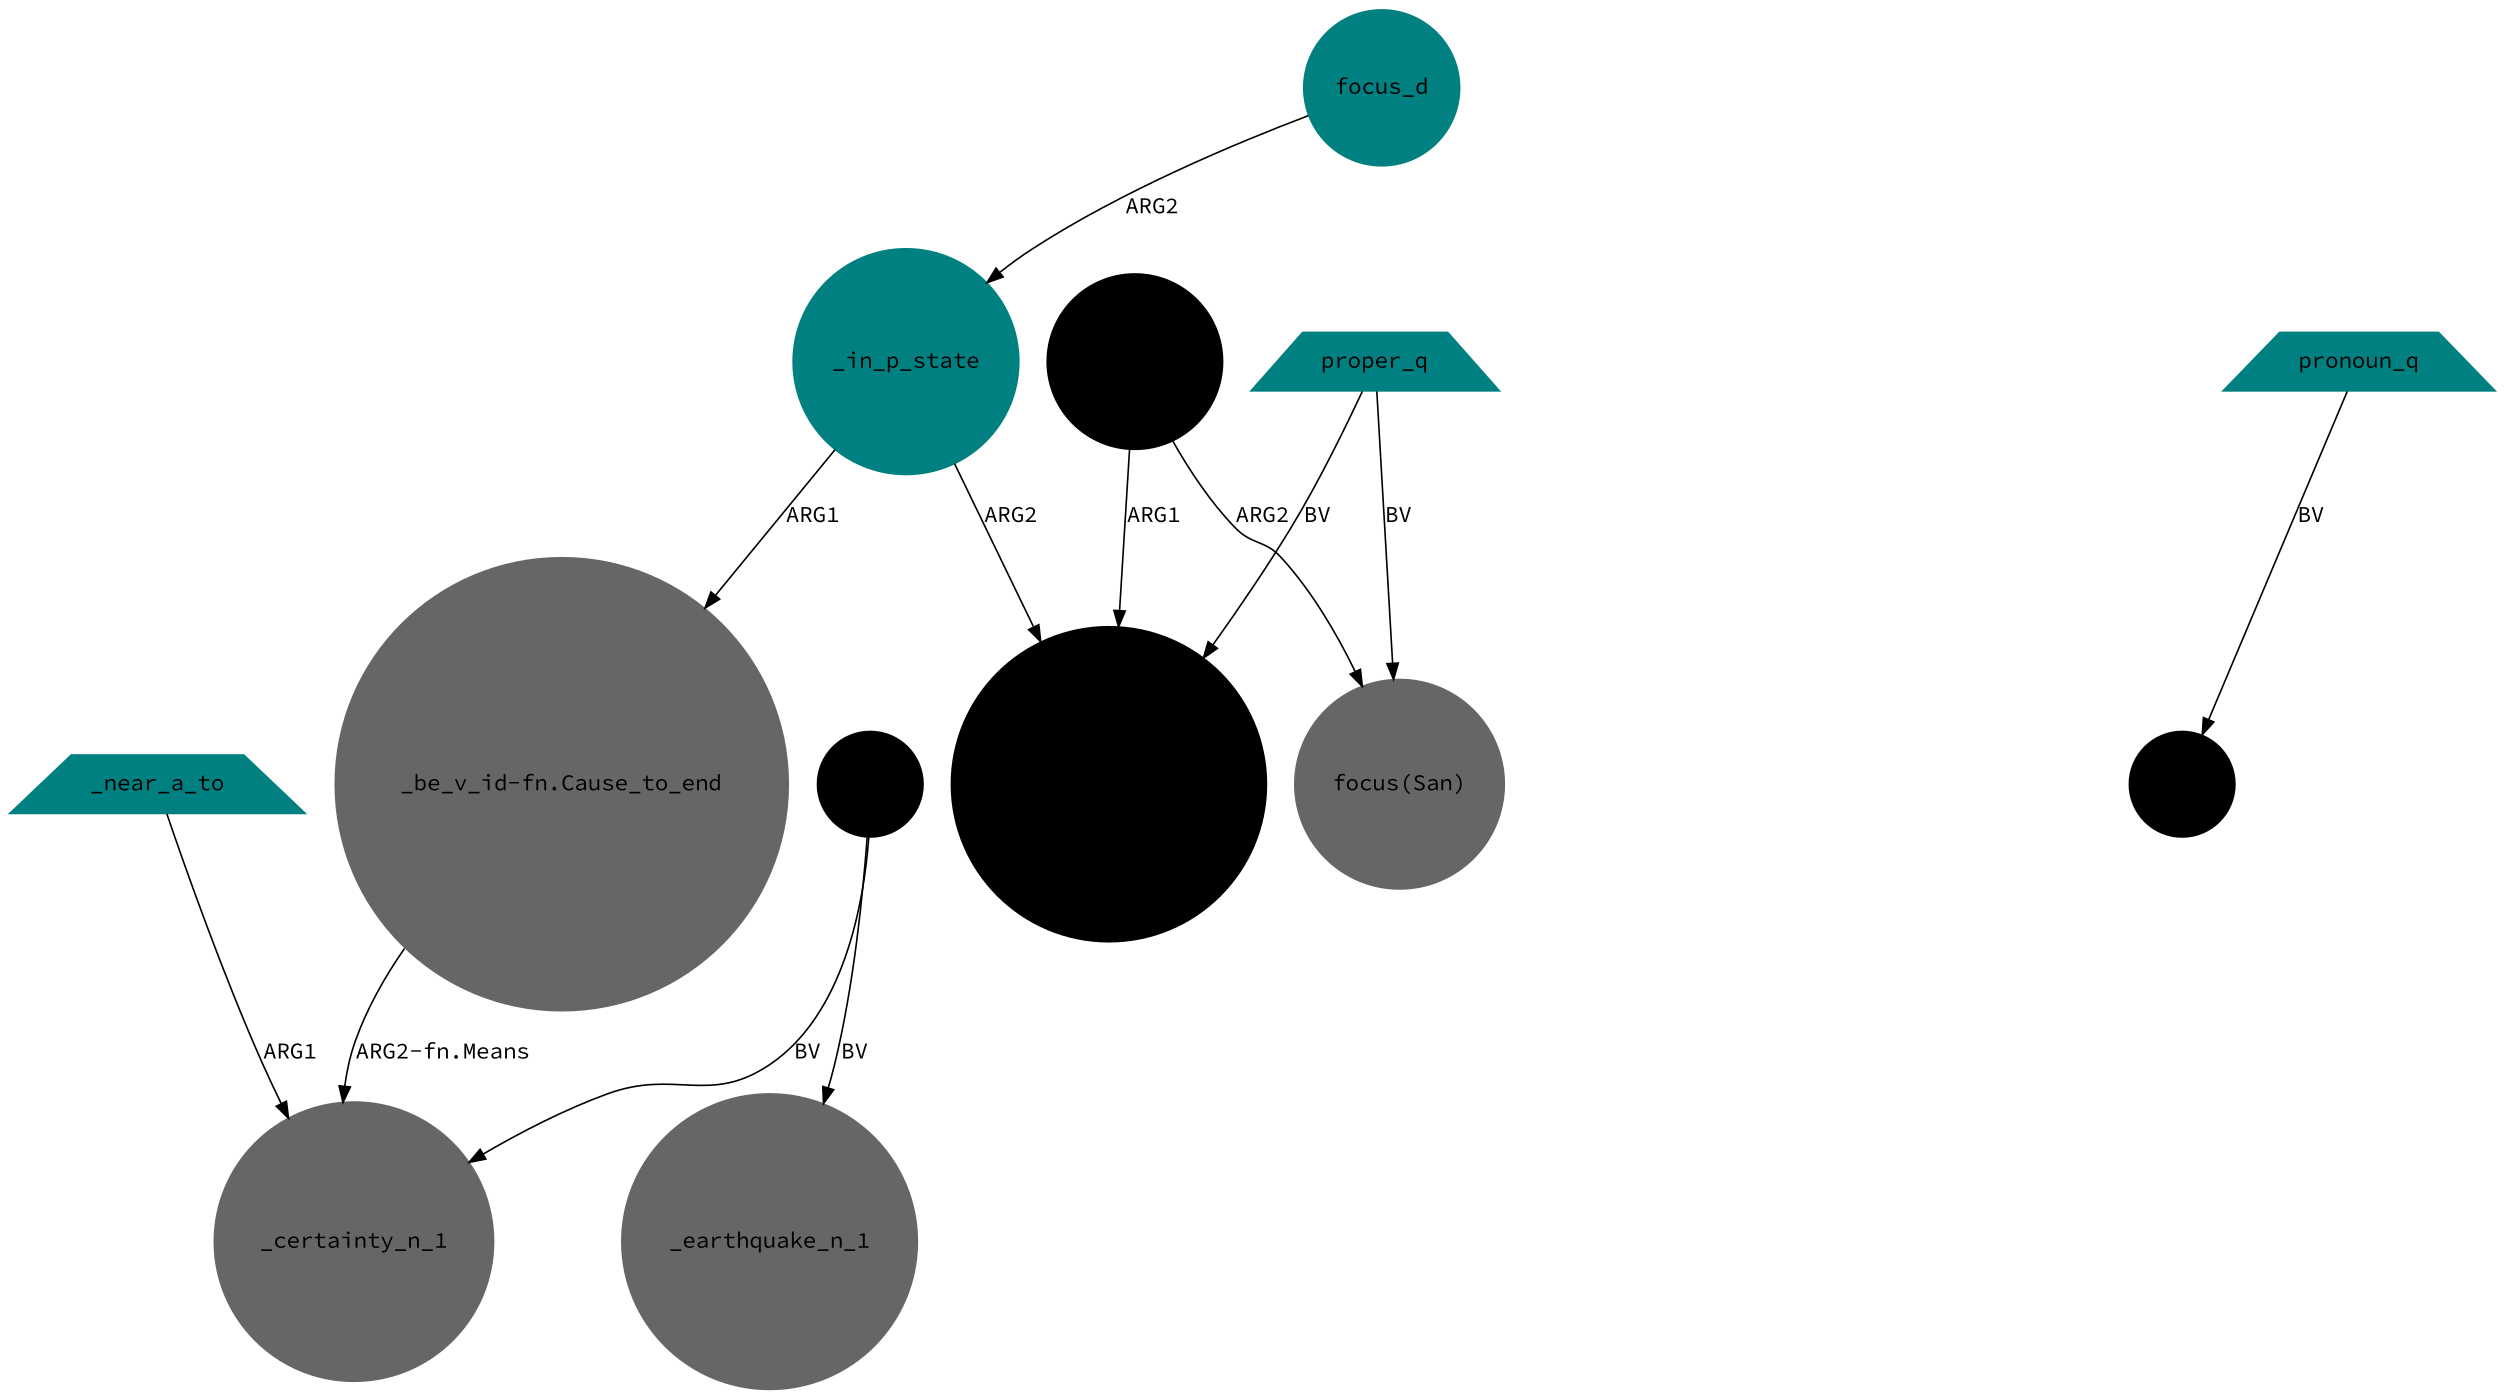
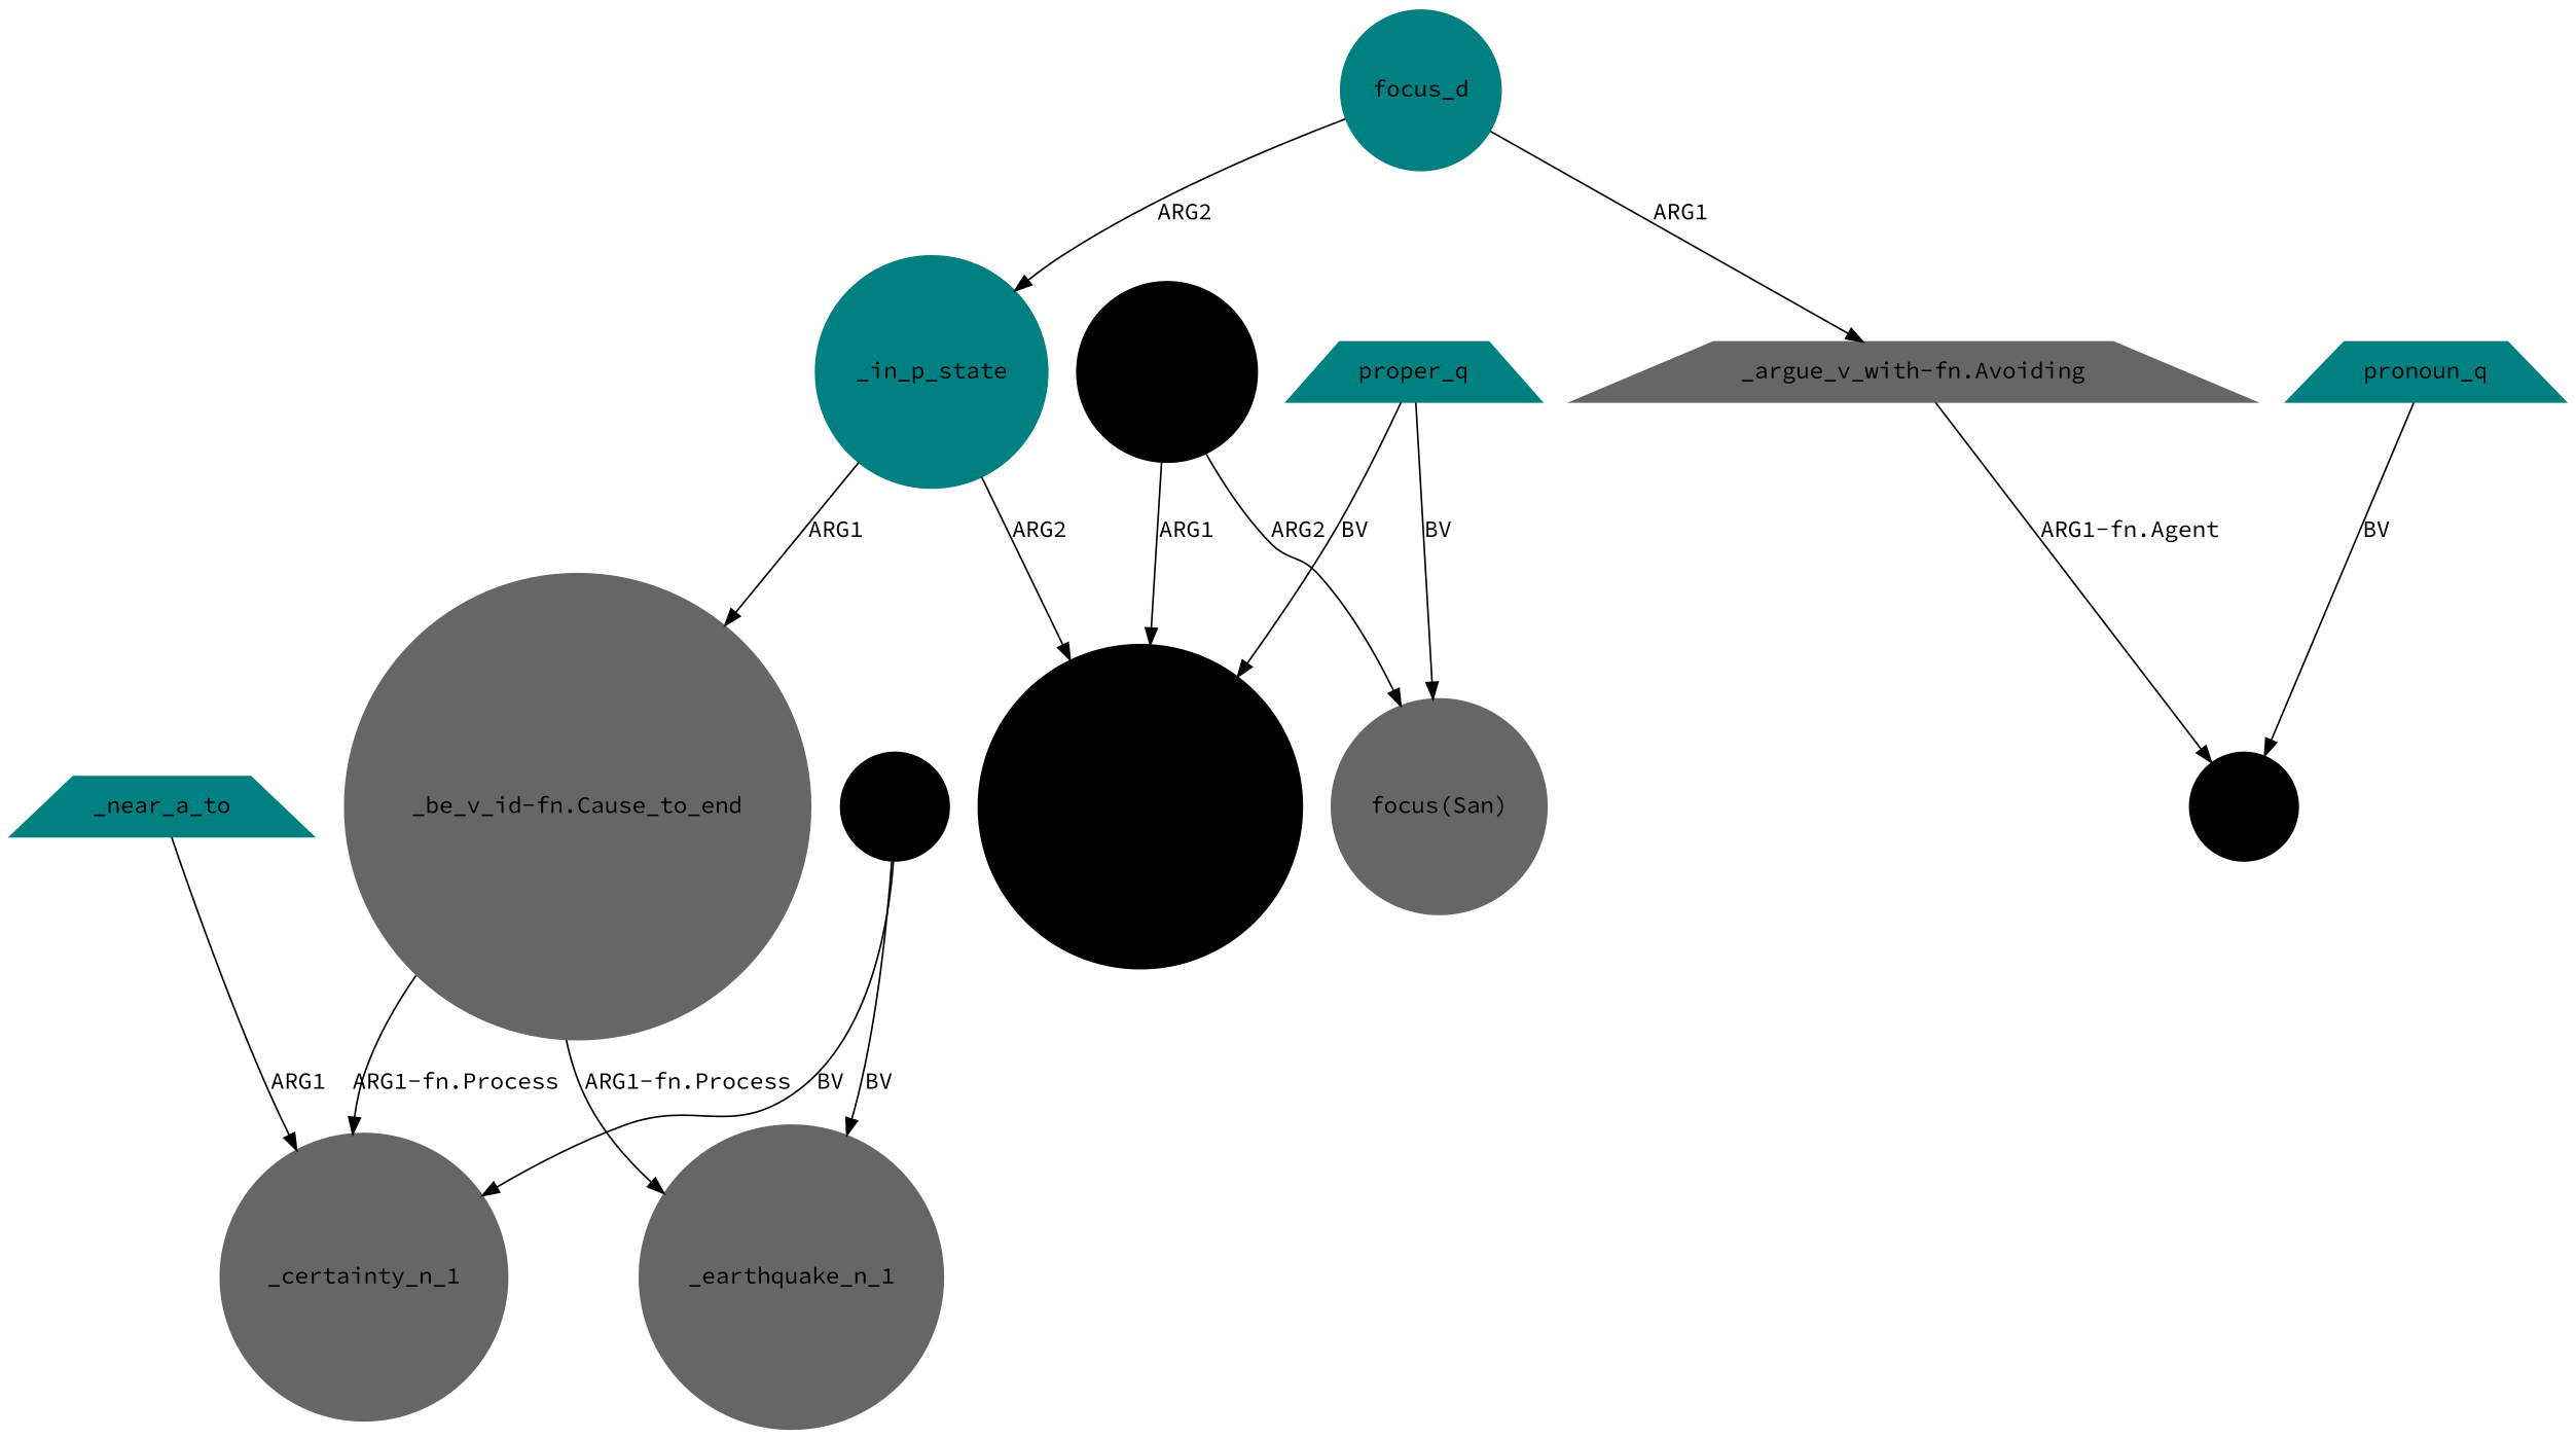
  digraph {
    fontname="Source Code Pro"
    node [color=teal fontname="Source Code Pro" shape=circle style=filled]
    edge [fontname="Source Code Pro"]
    _near_a_to [shape=trapezium]
    _certainty_n_1 [color=gray40]
    proper_q [shape=trapezium]
    n4 [color=gray40 label="focus(San)"]
    "named(Francisco)" [color=black]
    _a_q [color=black]
    _earthquake_n_1 [color=gray40]
    focus_d
    _in_p_state
+   "_argue_v_with-fn.Avoiding" [color=gray40 shape=trapezium]
    "_be_v_id-fn.Cause_to_end" [color=gray40]
    pron [color=black]
    compound [color=black]
    pronoun_q [shape=trapezium]
    _near_a_to -> _certainty_n_1 [label=ARG1]
    proper_q -> n4 [label=BV]
    proper_q -> "named(Francisco)" [label=BV]
    _a_q -> _certainty_n_1 [label=BV]
    _a_q -> _earthquake_n_1 [label=BV]
    focus_d -> _in_p_state [label=ARG2]
+   focus_d -> "_argue_v_with-fn.Avoiding" [label=ARG1]
    _in_p_state -> "named(Francisco)" [label=ARG2]
    _in_p_state -> "_be_v_id-fn.Cause_to_end" [label=ARG1]
-   "_be_v_id-fn.Cause_to_end" -> _certainty_n_1 [label="ARG2-fn.Means"]
+   "_argue_v_with-fn.Avoiding" -> pron [label="ARG1-fn.Agent"]
+   "_be_v_id-fn.Cause_to_end" -> _certainty_n_1 [label="ARG1-fn.Process"]
+   "_be_v_id-fn.Cause_to_end" -> _earthquake_n_1 [label="ARG1-fn.Process"]
    compound -> n4 [label=ARG2]
    compound -> "named(Francisco)" [label=ARG1]
    pronoun_q -> pron [label=BV]
  }
